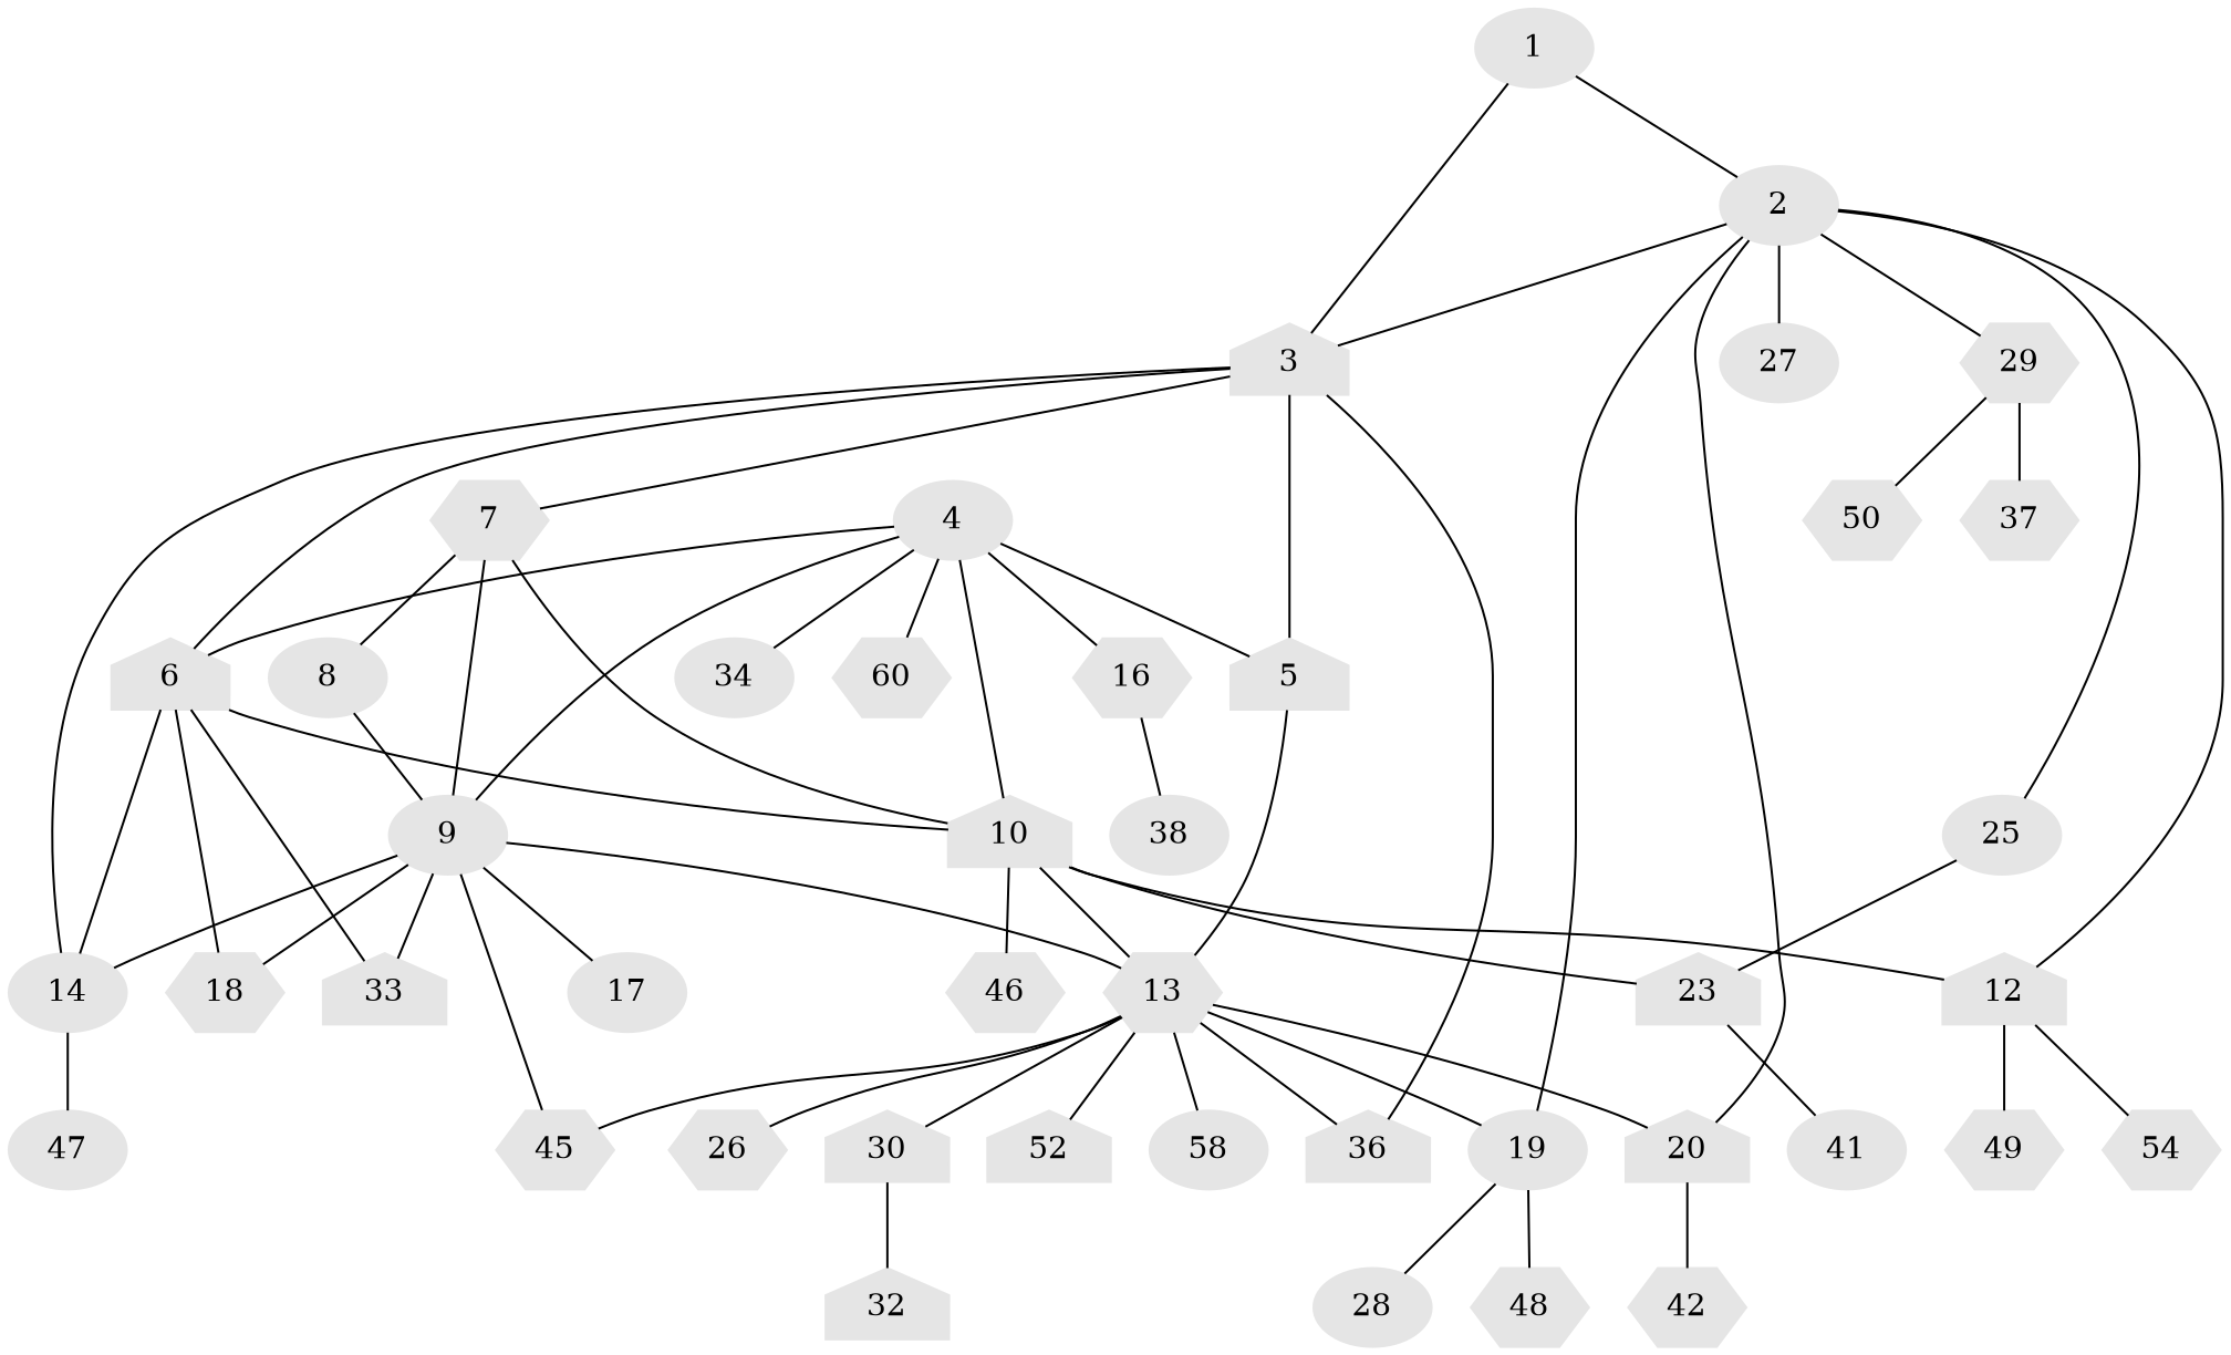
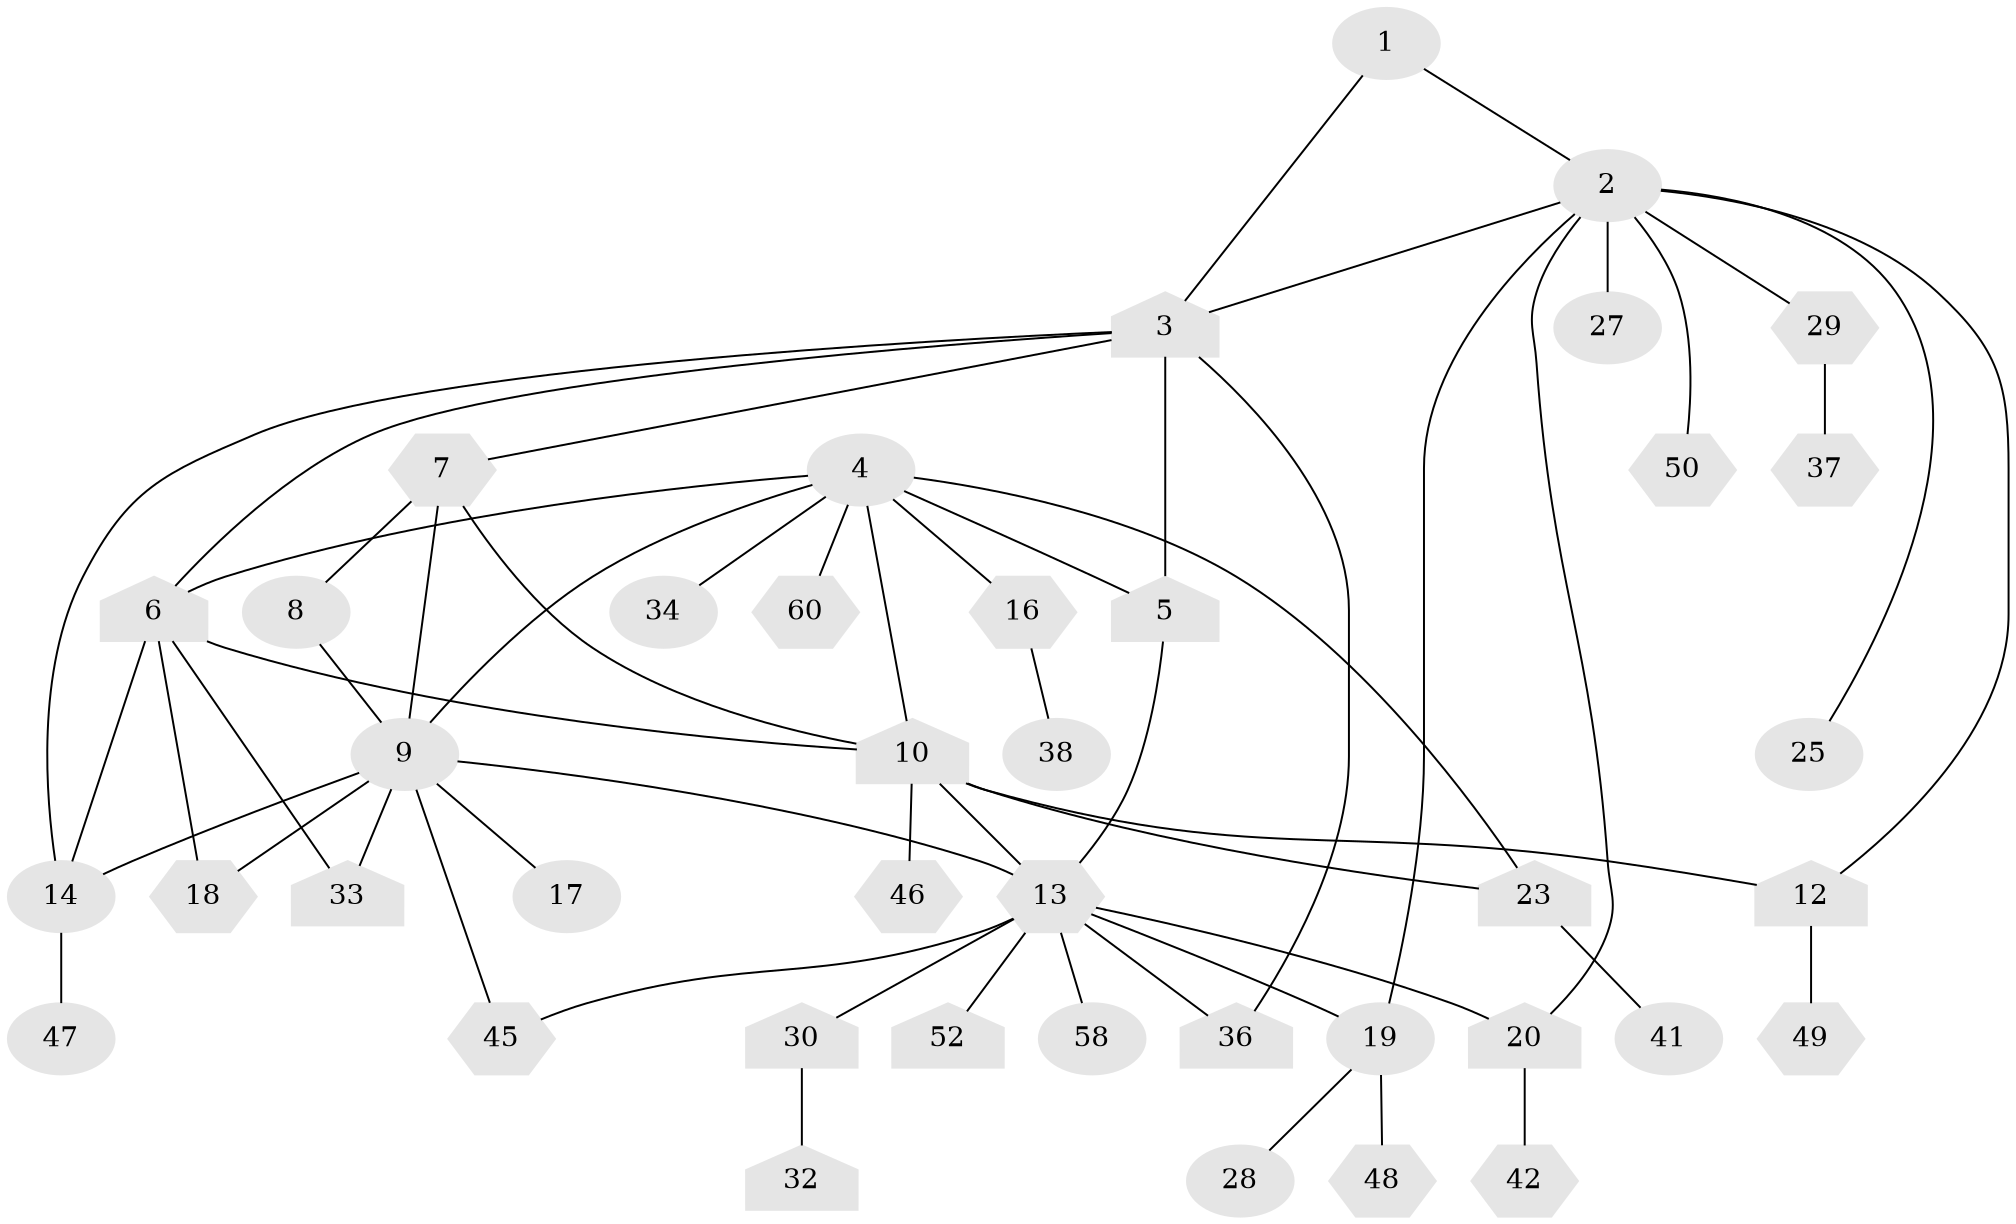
  graph {
    node [color=gray90 shape=ellipse style=filled]
    2 [super="+53"]
    3 [shape=house super="+56"]
    12 [shape=house super="+44"]
    19 [super="+21"]
    20 [shape=house]
    25
    27
    29 [shape=hexagon]
    50 [shape=hexagon]
    1
    5 [shape=house super="+57"]
    7 [shape=hexagon super="+39"]
    14 [super="+24"]
    36 [shape=house]
    6 [shape=house super="+43"]
    49 [shape=hexagon]
-   54 [shape=hexagon]
    28
    48 [shape=hexagon]
    42 [shape=hexagon]
    37 [shape=hexagon]
    13 [shape=hexagon super="+22"]
    9 [super="+15"]
    10 [shape=house super="+11"]
    8
    47 [super="+55"]
    4 [super="+59"]
    16 [shape=hexagon super="+31"]
    23 [shape=house super="+40"]
    34 [super="+51"]
    60 [shape=hexagon]
    18 [shape=hexagon]
    33 [shape=house]
    17
    45 [shape=hexagon]
    46 [shape=hexagon]
    38
    41
-   26 [shape=hexagon]
    30 [shape=house]
    52 [shape=house]
    58
    32 [shape=house super="+35"]
    2 -- 3
    2 -- 12
    2 -- 19
    2 -- 20
    2 -- 25
    2 -- 27
    2 -- 29
-   29 -- 50
+   2 -- 50
    3 -- 5
    3 -- 7
    3 -- 14
    3 -- 36
    3 -- 6
    12 -- 49
-   12 -- 54
    19 -- 28
    19 -- 48
    20 -- 42
    29 -- 37
    1 -- 2
    1 -- 3
    5 -- 13
    7 -- 9
    7 -- 10
    7 -- 8
    14 -- 47
    6 -- 14
    6 -- 10
    6 -- 18
    6 -- 33
    13 -- 19
    13 -- 20
    13 -- 36
    13 -- 45
-   13 -- 26
    13 -- 30
    13 -- 52
    13 -- 58
    9 -- 14
    9 -- 13
    9 -- 18
    9 -- 33
    9 -- 17
    9 -- 45
    10 -- 12 [weight=2]
    10 -- 13
    10 -- 23
    10 -- 46
    8 -- 9
    4 -- 5
    4 -- 6
    4 -- 9
    4 -- 10
    4 -- 16
-   25 -- 23
+   4 -- 23
    4 -- 34
    4 -- 60
    16 -- 38
    23 -- 41
    30 -- 32
  }
